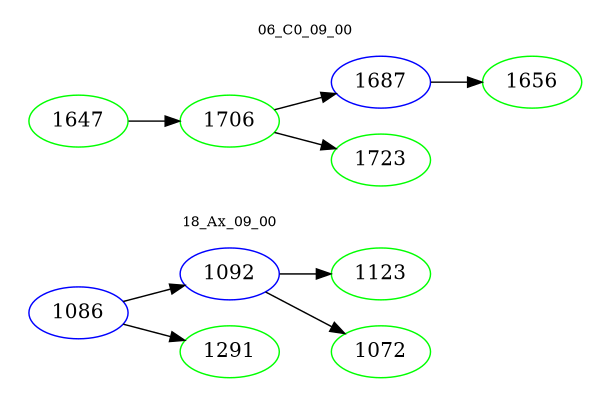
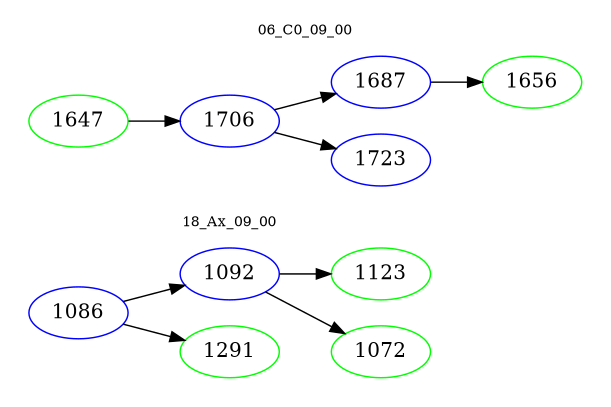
  digraph {
    rankdir=LR
    node [color=green]
    edge [color=black]
    n1 [color=blue label=1086]
    n2 [label=1072]
    n3 [label=1291]
    n4 [color=blue label=1092]
    n5 [label=1123]
-   n6 [label=1706]
+   n6 [color=blue label=1706]
    n7 [label=1647]
-   n8 [label=1723]
+   n8 [color=blue label=1723]
    n9 [color=blue label=1687]
    n10 [label=1656]
    subgraph cluster_1 {
      color=white
      fontsize=10
      label="18_Ax_09_00"
      n1
      n2
      n3
      n4
      n5
    }
    subgraph cluster_2 {
      color=white
      fontsize=10
      label="06_C0_09_00"
      n6
      n7
      n8
      n9
      n10
    }
    n1 -> n3
    n1 -> n4
    n4 -> n2
    n4 -> n5
    n6 -> n8
    n6 -> n9
    n7 -> n6
    n9 -> n10
  }
